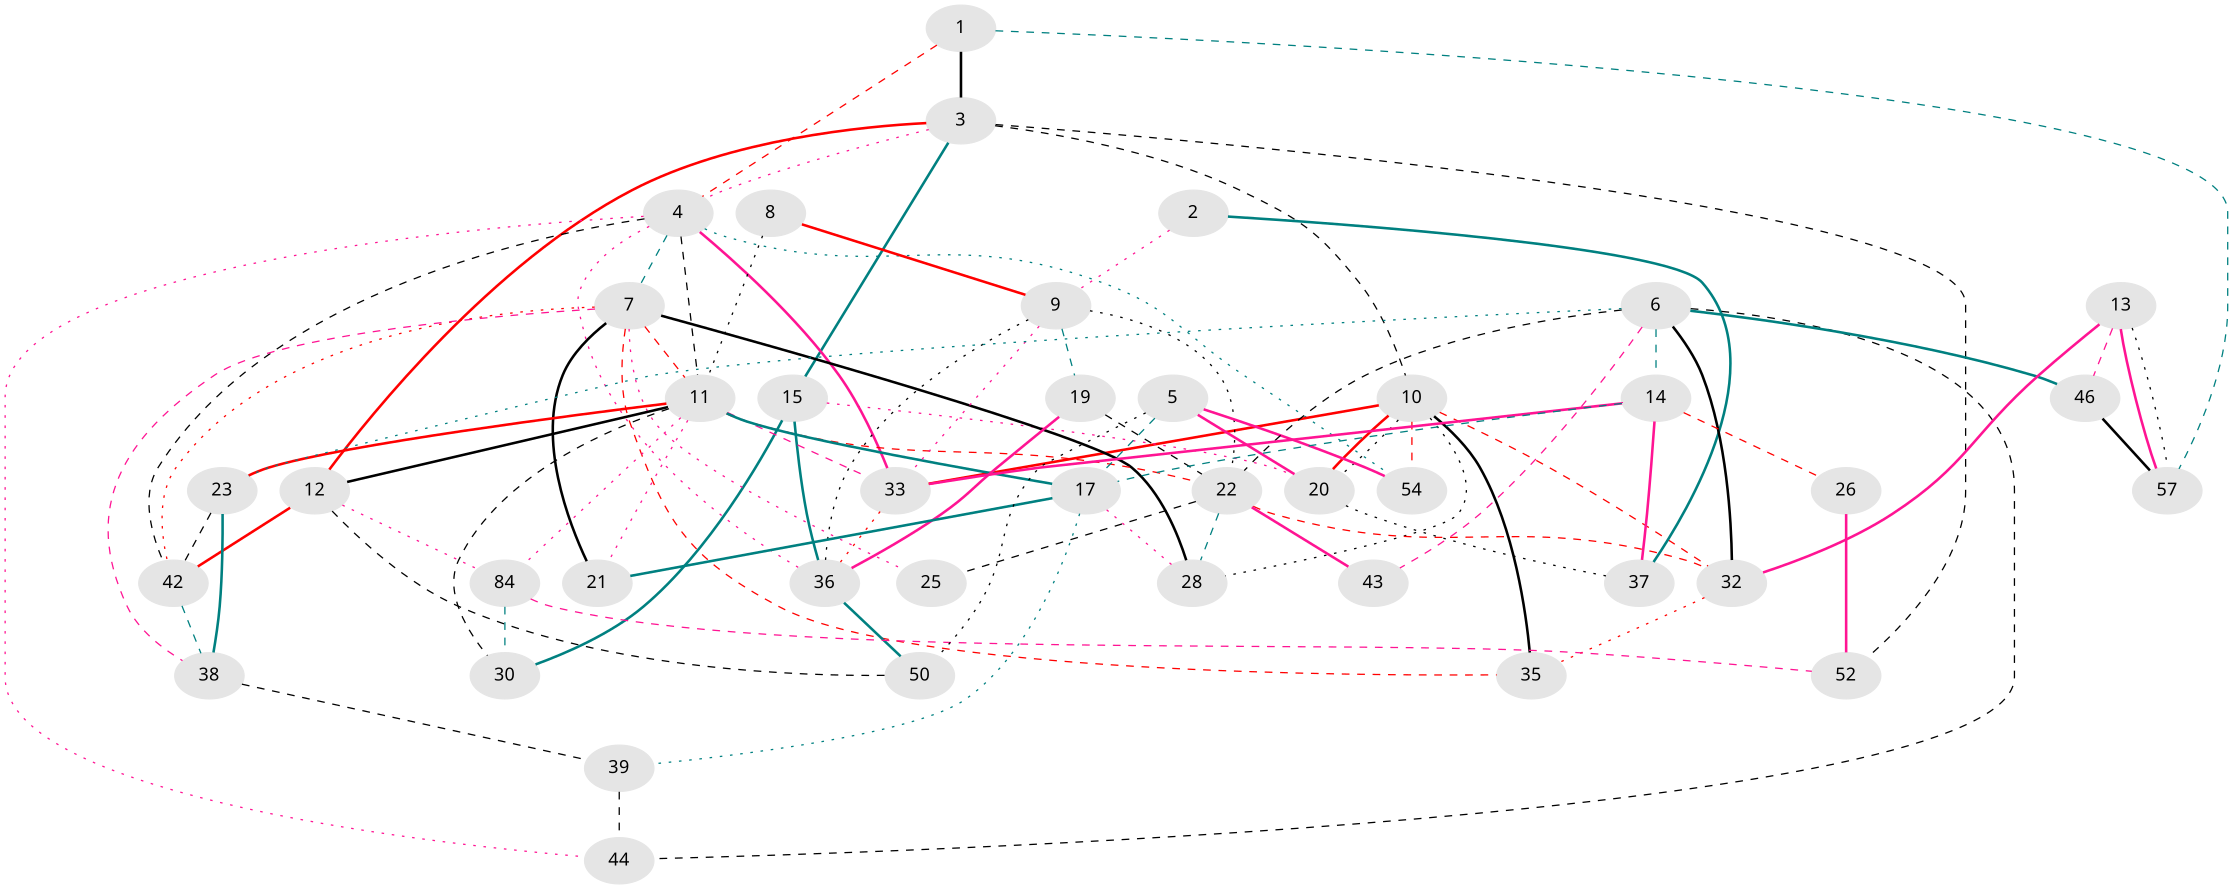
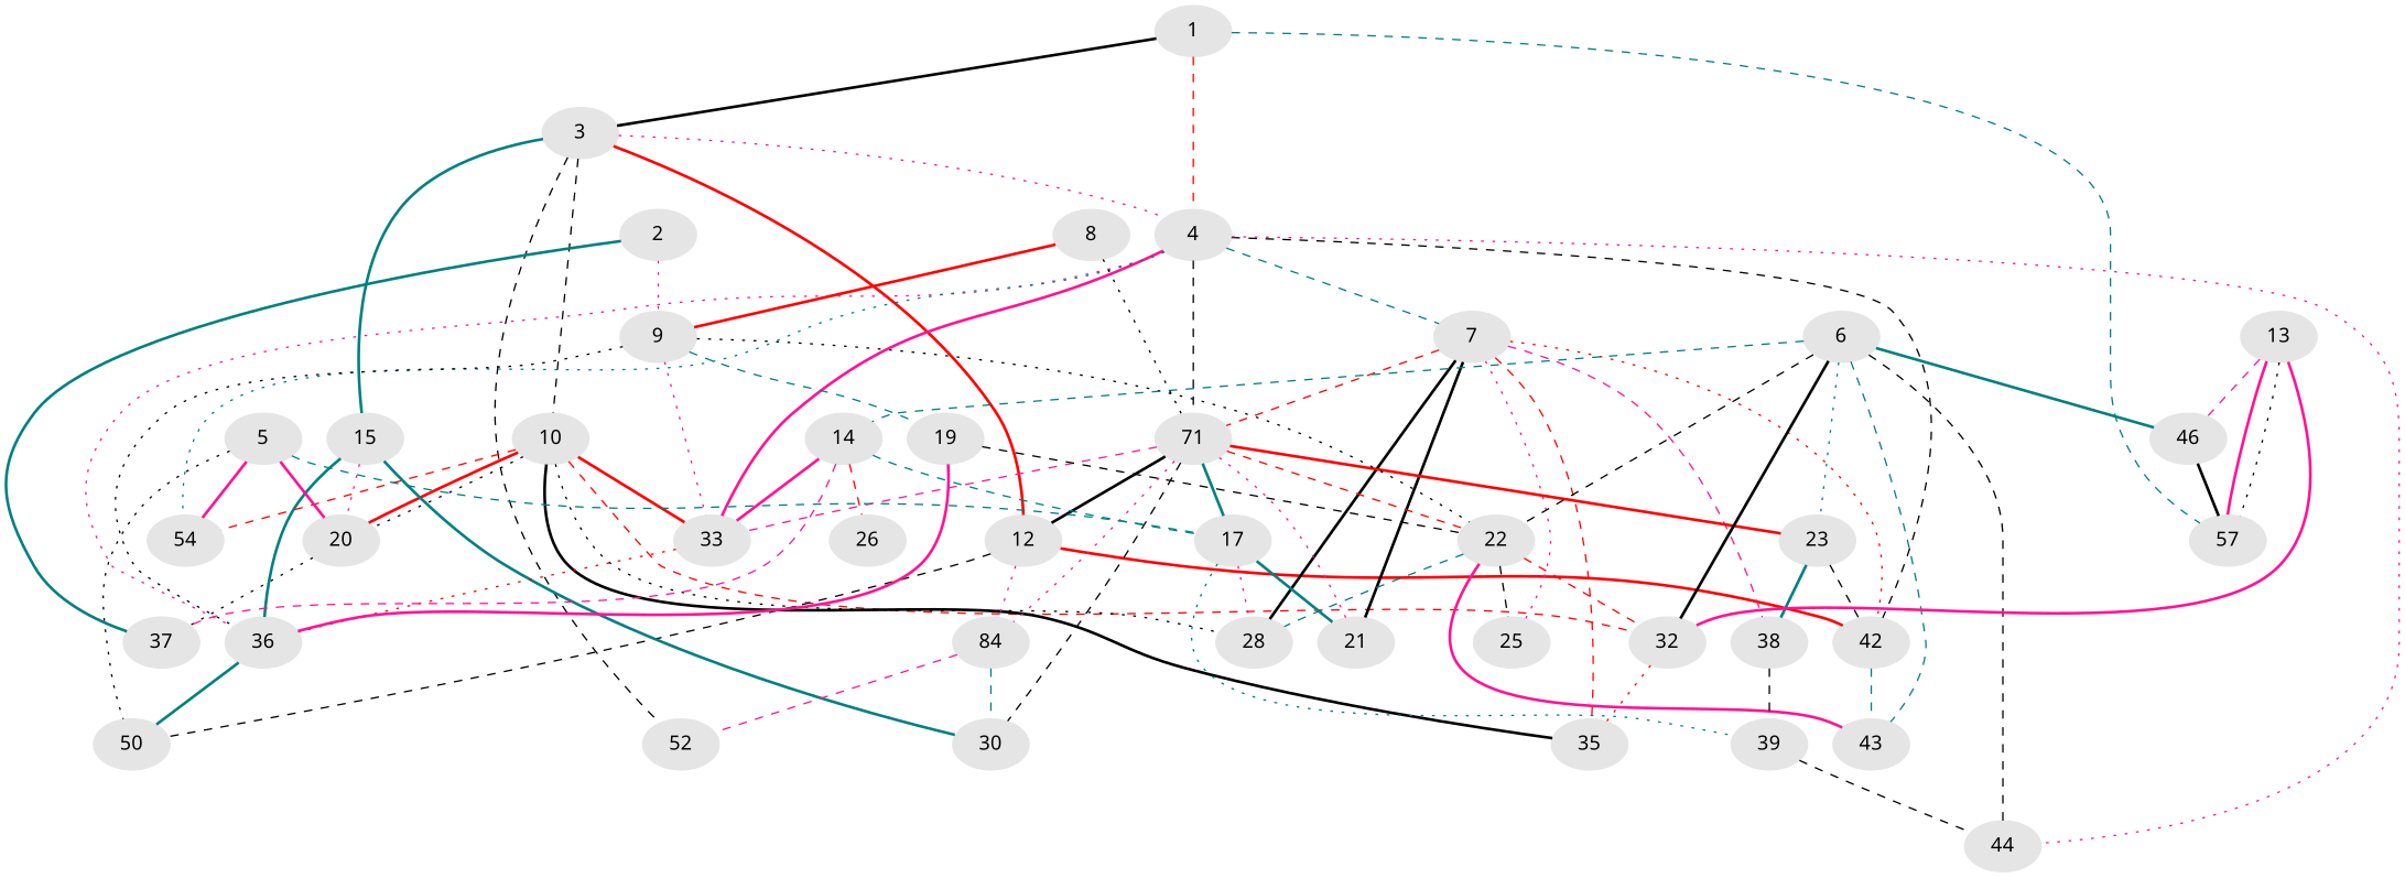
  graph {
    fontname="Noto Sans"
    node [color=gray90 fontname="Noto Sans" style=filled]
    edge [color=black fontname="Noto Sans" style=dashed]
    3 [super="+40"]
    4 [super="+48"]
    10 [super="+45"]
    12
    15 [super="+47"]
    52
    1
    57
    7 [super="+29"]
-   11 [super="+16"]
+   11 [super="+16" label=71]
    33
    36 [super="+51"]
    42 [super="+53"]
    44
    54
    9 [super="+41"]
    22 [super="+49"]
    19
    2
    37
    20
    32 [super="+34"]
    28
    35
    50 [super="+59"]
    n26 [label=84 super="+27"]
    30
    21
    25
    38
    17 [super="+18"]
    23
    43
    5 [super="+55"]
    39
    6 [super="+56"]
    14 [super="+31"]
    46 [super="+58"]
    26
    8
    13
    3 -- 4 [color=deeppink style=dotted]
    3 -- 10
    3 -- 12 [color=red style=bold]
    3 -- 15 [color=teal style=bold weight=2]
    3 -- 52
    4 -- 7 [color=teal]
    4 -- 11
    4 -- 33 [color=deeppink style=bold]
    4 -- 36 [color=deeppink style=dotted]
    4 -- 42
    4 -- 44 [color=deeppink style=dotted]
    4 -- 54 [color=teal style=dotted]
    10 -- 33 [color=red style=bold]
    10 -- 54 [color=red]
    10 -- 20 [color=red style=bold]
    10 -- 20 [style=dotted]
    10 -- 32 [color=red]
    10 -- 28 [style=dotted]
    10 -- 35 [style=bold]
    12 -- 42 [color=red style=bold]
    12 -- 50
    12 -- n26 [color=deeppink style=dotted]
    15 -- 36 [color=teal style=bold weight=2]
    15 -- 20 [color=deeppink style=dotted]
    15 -- 30 [color=teal style=bold]
    1 -- 3 [style=bold]
    1 -- 4 [color=red]
    1 -- 57 [color=teal]
    7 -- 11 [color=red weight=2]
    7 -- 42 [color=red style=dotted]
    7 -- 28 [style=bold]
    7 -- 35 [color=red]
    7 -- 21 [style=bold]
    7 -- 25 [color=deeppink style=dotted]
    7 -- 38 [color=deeppink]
    11 -- 12 [style=bold]
    11 -- 33 [color=deeppink]
    11 -- 22 [color=red]
    11 -- n26 [color=deeppink style=dotted]
    11 -- 30
    11 -- 21 [color=deeppink style=dotted]
    11 -- 17 [color=teal style=bold]
    11 -- 23 [color=red style=bold]
    33 -- 36 [color=red style=dotted]
    36 -- 50 [color=teal style=bold]
-   42 -- 38 [color=teal]
+   42 -- 43 [color=teal]
    9 -- 33 [color=deeppink style=dotted]
    9 -- 36 [style=dotted]
    9 -- 22 [style=dotted]
    9 -- 19 [color=teal]
    22 -- 32 [color=red]
    22 -- 28 [color=teal]
    22 -- 25
    22 -- 43 [color=deeppink style=bold]
    19 -- 36 [color=deeppink style=bold]
    19 -- 22
    2 -- 9 [color=deeppink style=dotted]
    2 -- 37 [color=teal style=bold]
    20 -- 37 [style=dotted]
    32 -- 35 [color=red style=dotted]
    n26 -- 52 [color=deeppink]
    n26 -- 30 [color=teal]
    38 -- 39
    17 -- 28 [color=deeppink style=dotted]
    17 -- 21 [color=teal style=bold]
    17 -- 39 [color=teal style=dotted]
    23 -- 42
    23 -- 38 [color=teal style=bold]
    5 -- 54 [color=deeppink style=bold]
    5 -- 20 [color=deeppink style=bold]
    5 -- 50 [style=dotted weight=2]
    5 -- 17 [color=teal]
    39 -- 44
    6 -- 44
    6 -- 22
    6 -- 32 [style=bold]
    6 -- 23 [color=teal style=dotted]
-   6 -- 43 [color=deeppink]
+   6 -- 43 [color=teal]
    6 -- 14 [color=teal]
    6 -- 46 [color=teal style=bold]
    14 -- 33 [color=deeppink style=bold]
-   14 -- 37 [color=deeppink style=bold]
+   14 -- 37 [color=deeppink]
    14 -- 17 [color=teal]
    14 -- 26 [color=red]
    46 -- 57 [style=bold]
-   26 -- 52 [color=deeppink style=bold]
    8 -- 11 [style=dotted weight=2]
    8 -- 9 [color=red style=bold]
    13 -- 57 [color=deeppink style=bold]
    13 -- 57 [style=dotted]
    13 -- 32 [color=deeppink style=bold]
    13 -- 46 [color=deeppink]
  }
